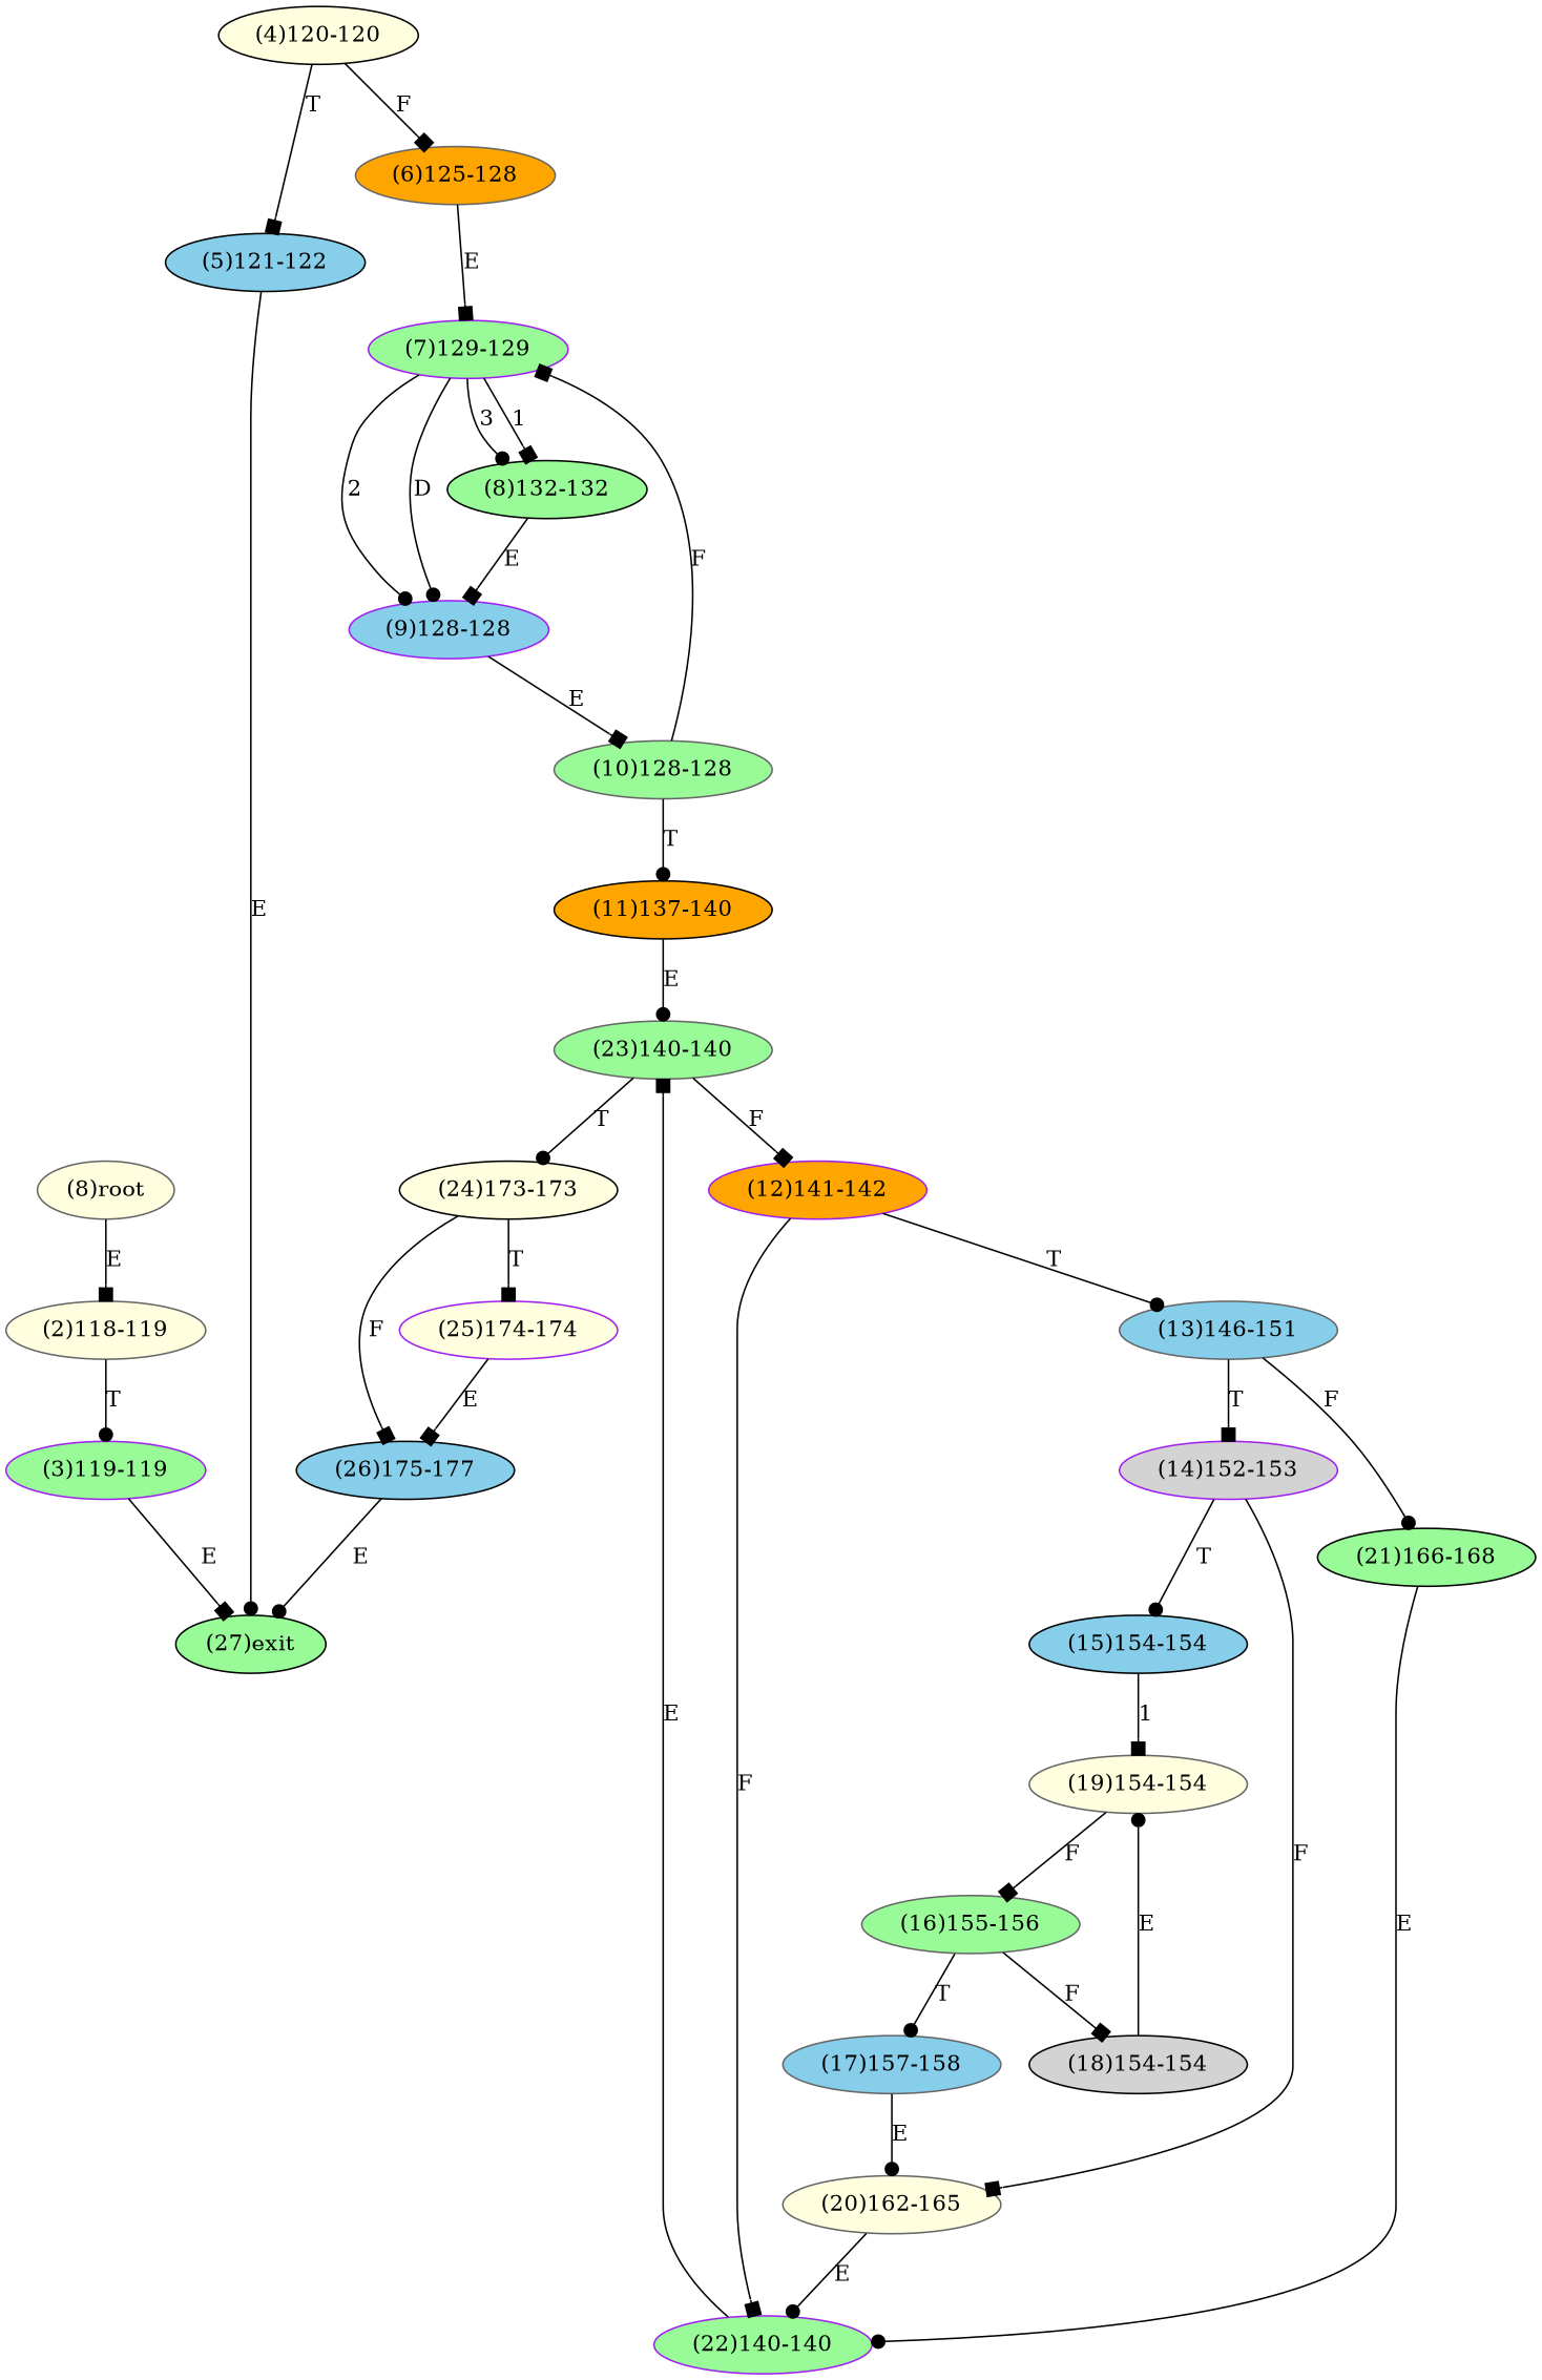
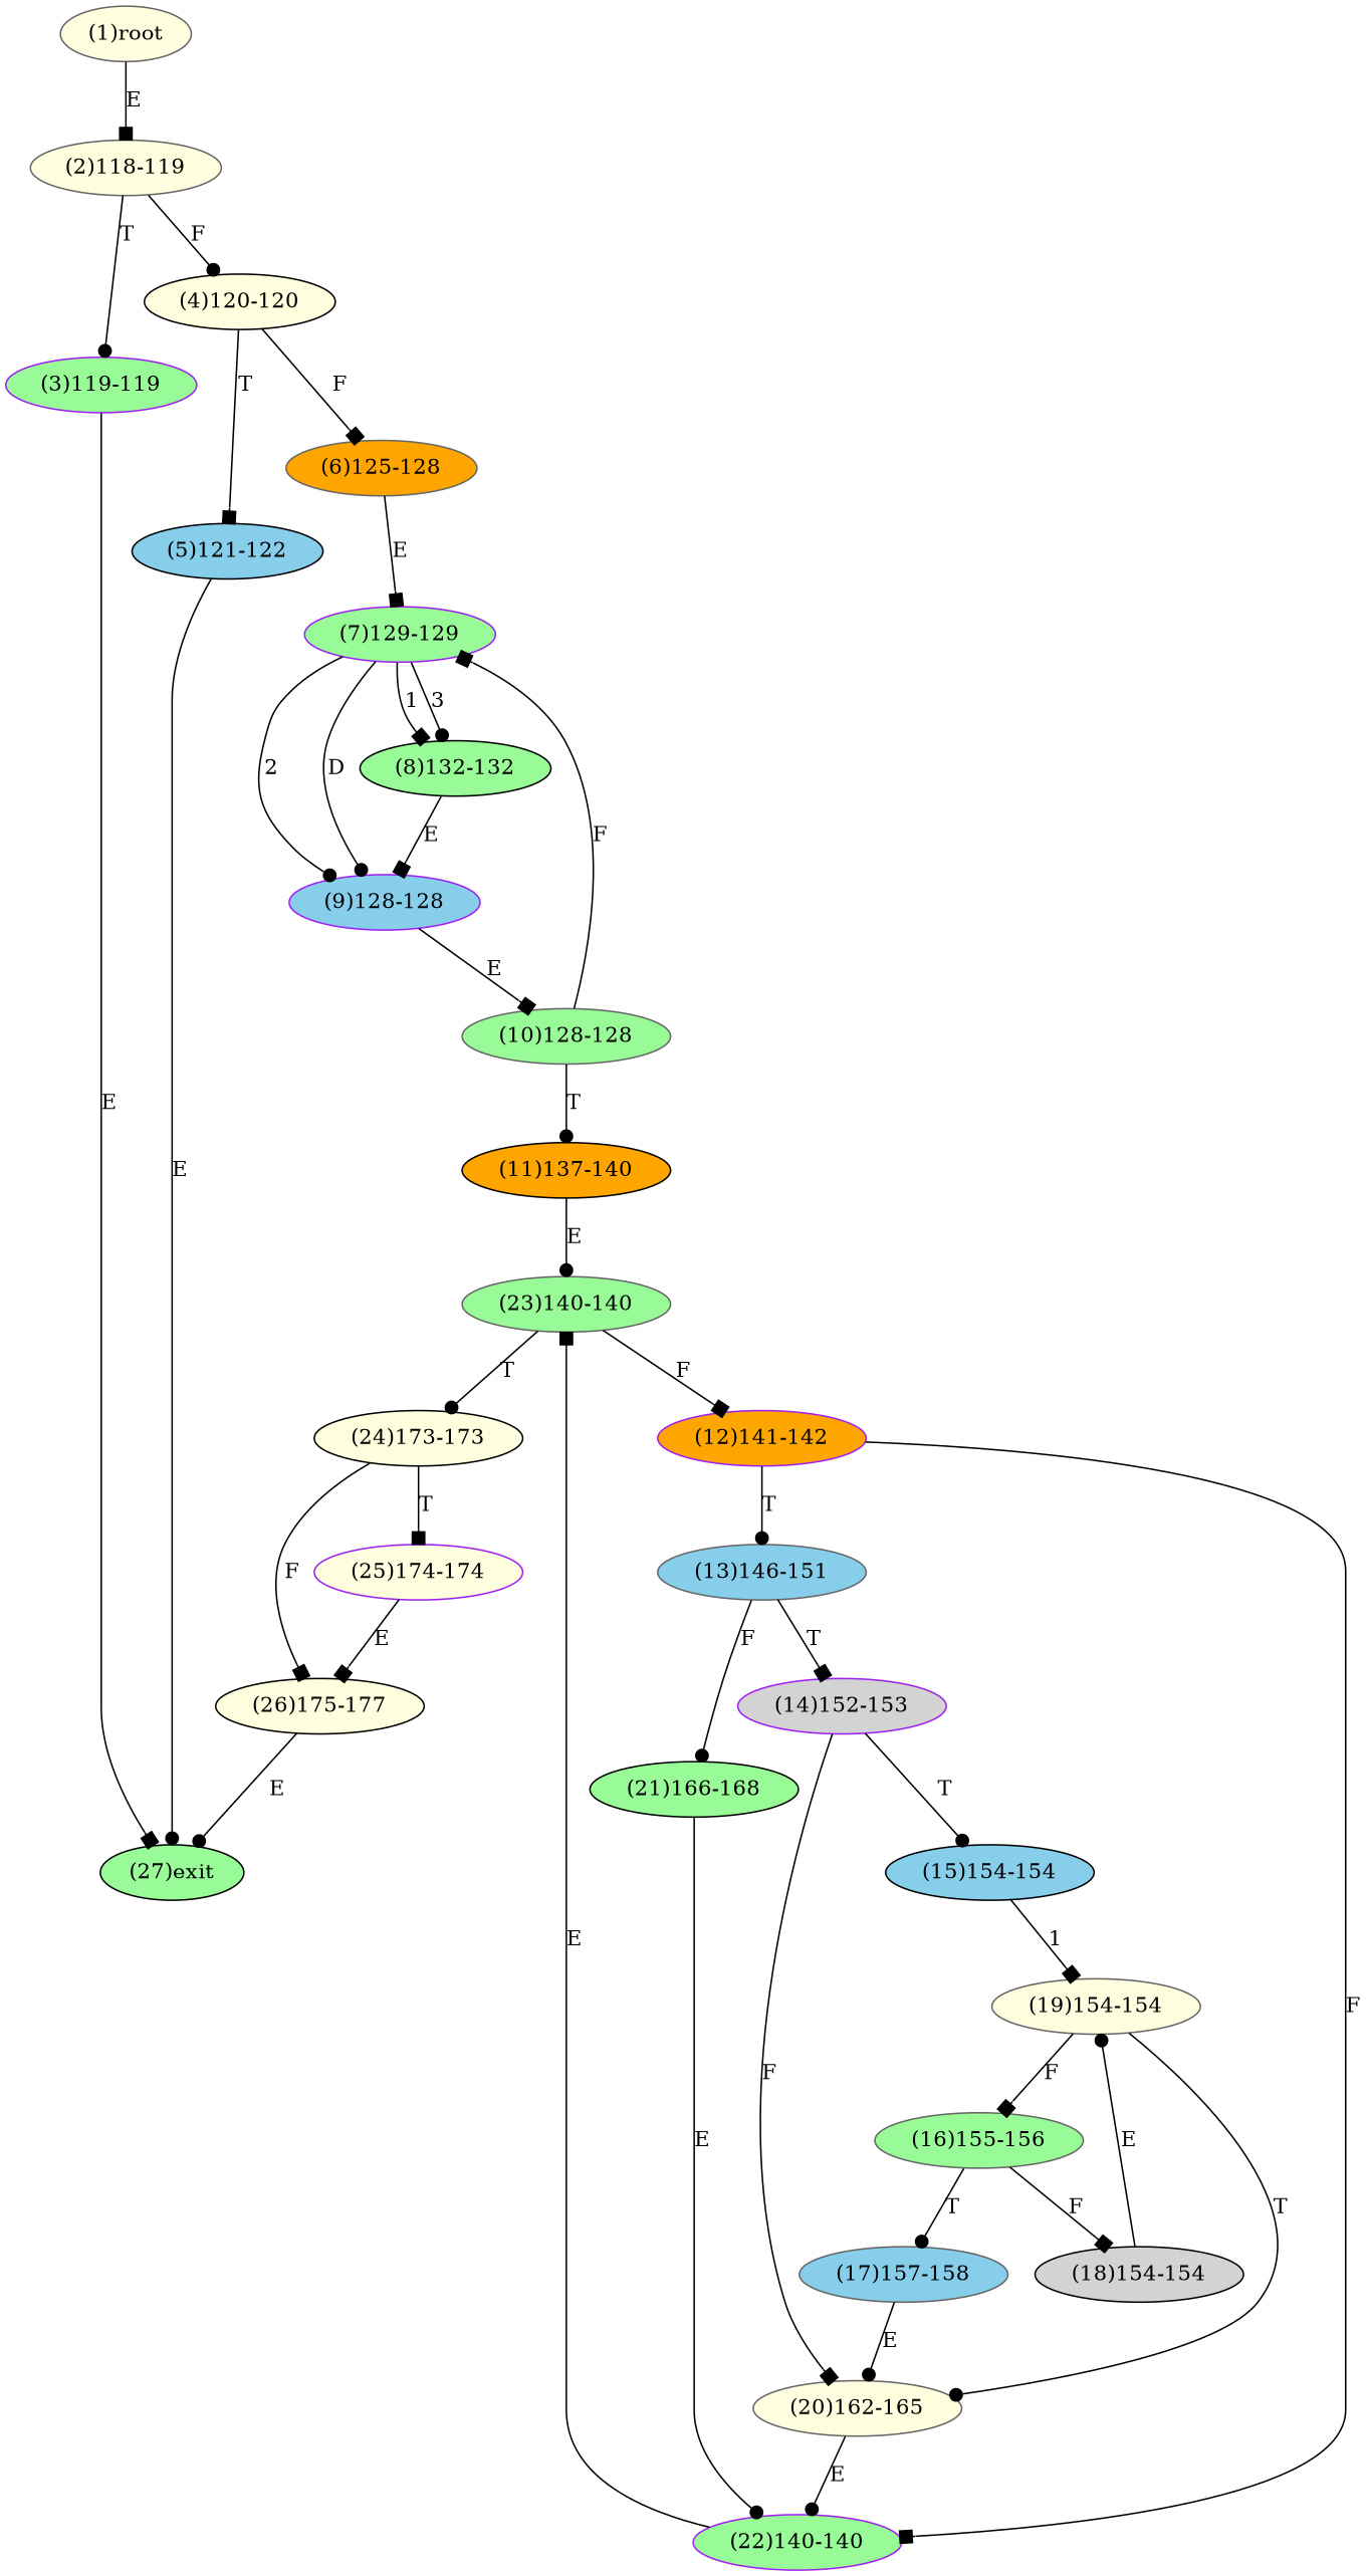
  digraph {
    node [color=gray40 fillcolor=palegreen style=filled]
    edge [arrowhead=box]
-   n1 [fillcolor=lightyellow label="(8)root"]
+   n1 [fillcolor=lightyellow label="(1)root"]
    n2 [fillcolor=lightyellow label="(2)118-119"]
    n3 [color=purple label="(3)119-119"]
    n4 [color=black fillcolor=lightyellow label="(4)120-120"]
    n5 [color=black label="(27)exit"]
    n6 [color=black fillcolor=skyblue label="(5)121-122"]
    n7 [fillcolor=orange label="(6)125-128"]
    n8 [color=purple label="(7)129-129"]
    n9 [label="(10)128-128"]
    n10 [color=black fillcolor=orange label="(11)137-140"]
    n11 [color=black label="(8)132-132"]
    n12 [color=purple fillcolor=skyblue label="(9)128-128"]
    n13 [label="(23)140-140"]
    n14 [color=purple fillcolor=orange label="(12)141-142"]
    n15 [color=black fillcolor=lightyellow label="(24)173-173"]
    n16 [fillcolor=skyblue label="(13)146-151"]
    n17 [color=purple label="(22)140-140"]
    n18 [color=purple fillcolor=lightgrey label="(14)152-153"]
    n19 [color=black label="(21)166-168"]
    n20 [color=black fillcolor=skyblue label="(15)154-154"]
    n21 [fillcolor=lightyellow label="(20)162-165"]
    n22 [fillcolor=lightyellow label="(19)154-154"]
    n23 [label="(16)155-156"]
    n24 [fillcolor=skyblue label="(17)157-158"]
    n25 [color=black fillcolor=lightgrey label="(18)154-154"]
    n26 [color=purple fillcolor=lightyellow label="(25)174-174"]
-   n27 [color=black fillcolor=skyblue label="(26)175-177"]
+   n27 [color=black fillcolor=lightyellow label="(26)175-177"]
    n1 -> n2 [label=E]
    n2 -> n3 [arrowhead=dot label=T]
+   n2 -> n4 [arrowhead=dot label=F]
    n3 -> n5 [label=E]
    n4 -> n6 [label=T]
    n4 -> n7 [label=F]
    n6 -> n5 [arrowhead=dot label=E]
    n7 -> n8 [label=E]
    n8 -> n11 [label=1]
    n8 -> n11 [arrowhead=dot label=3]
    n8 -> n12 [arrowhead=dot label=2]
    n8 -> n12 [arrowhead=dot label=D]
    n9 -> n8 [label=F]
    n9 -> n10 [arrowhead=dot label=T]
    n10 -> n13 [arrowhead=dot label=E]
    n11 -> n12 [label=E]
    n12 -> n9 [label=E]
    n13 -> n14 [label=F]
    n13 -> n15 [arrowhead=dot label=T]
    n14 -> n16 [arrowhead=dot label=T]
    n14 -> n17 [label=F]
    n15 -> n26 [label=T]
    n15 -> n27 [label=F]
    n16 -> n18 [label=T]
    n16 -> n19 [arrowhead=dot label=F]
    n17 -> n13 [label=E]
    n18 -> n20 [arrowhead=dot label=T]
    n18 -> n21 [label=F]
    n19 -> n17 [arrowhead=dot label=E]
    n20 -> n22 [label=1]
    n21 -> n17 [arrowhead=dot label=E]
+   n22 -> n21 [arrowhead=dot label=T]
    n22 -> n23 [label=F]
    n23 -> n24 [arrowhead=dot label=T]
    n23 -> n25 [label=F]
    n24 -> n21 [arrowhead=dot label=E]
    n25 -> n22 [arrowhead=dot label=E]
    n26 -> n27 [label=E]
    n27 -> n5 [arrowhead=dot label=E]
  }
